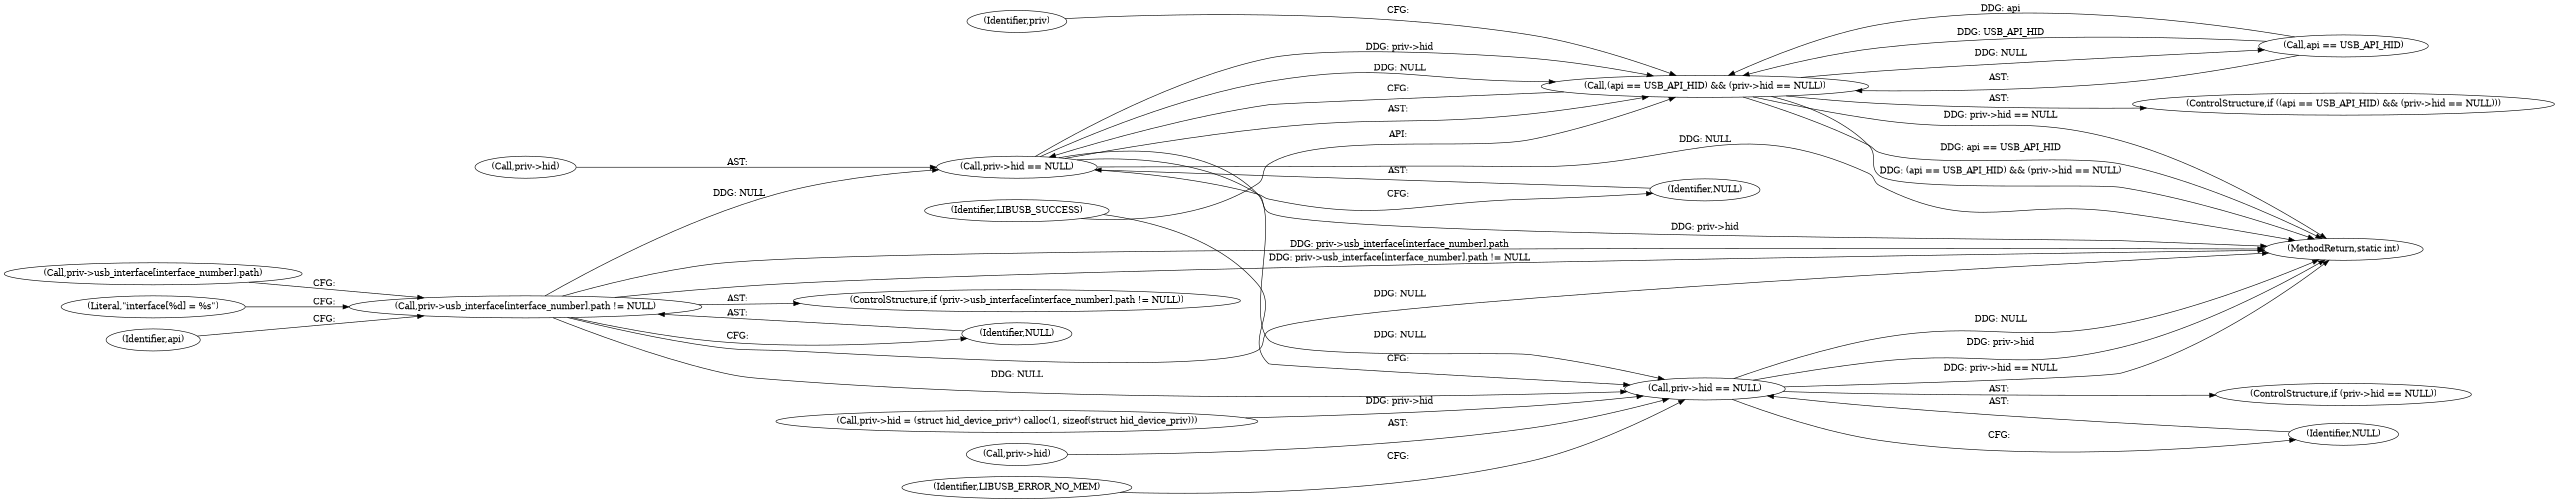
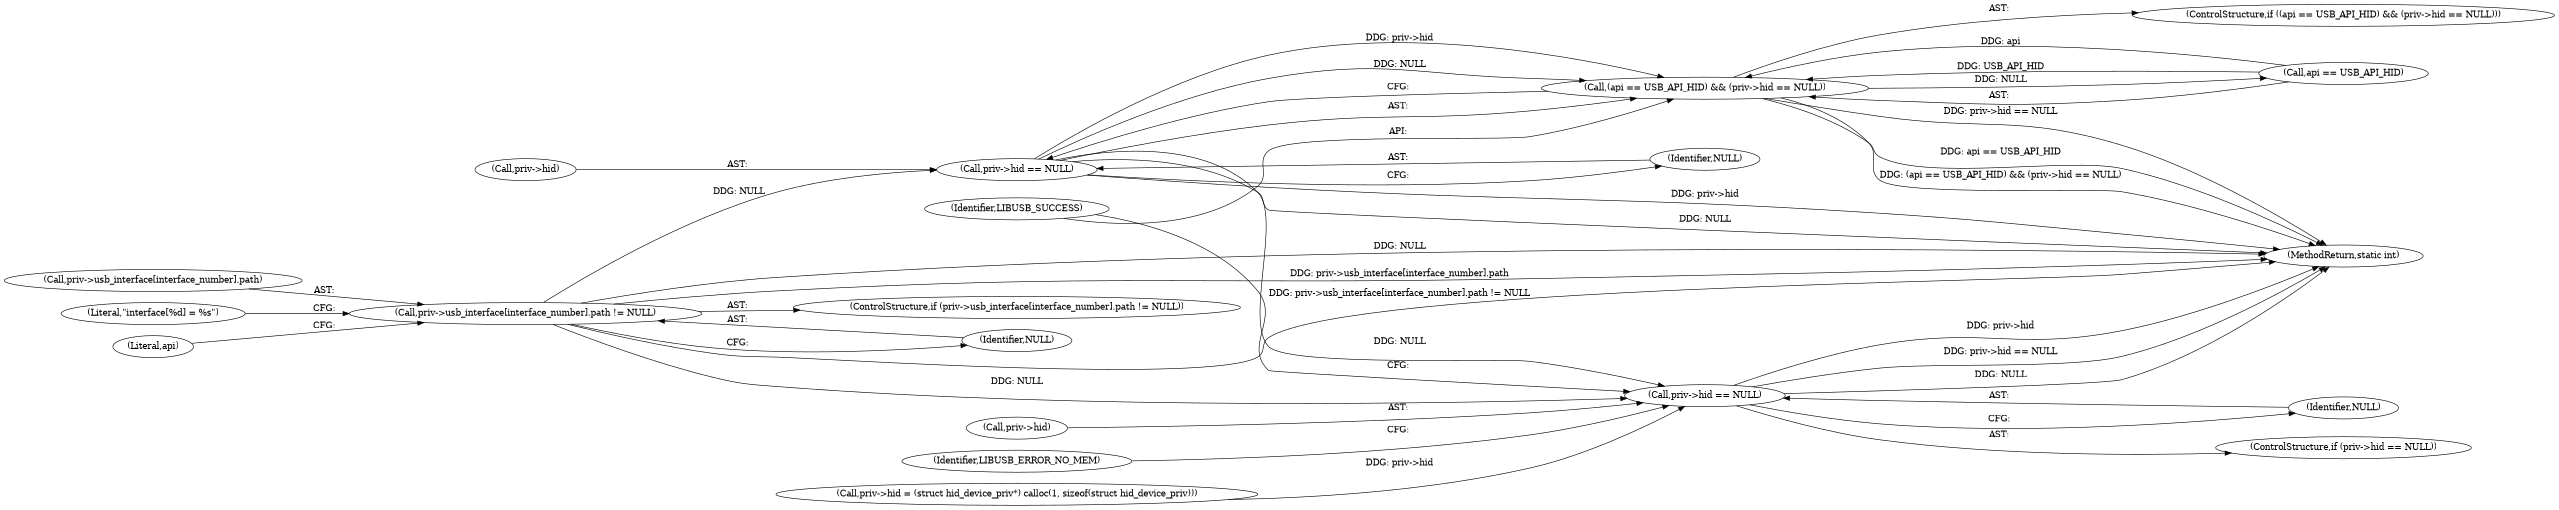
  digraph {
    rankdir=LR
    n1 [label="(Call,priv->hid == NULL)"]
    n2 [label="(Call,(api == USB_API_HID) && (priv->hid == NULL))"]
    n3 [label="(Call,priv->hid == NULL)"]
    n4 [label="(MethodReturn,static int)"]
    n5 [label="(Identifier,NULL)"]
    n6 [label="(Call,api == USB_API_HID)"]
    n7 [label="(ControlStructure,if ((api == USB_API_HID) && (priv->hid == NULL)))"]
    n8 [label="(Identifier,NULL)"]
    n9 [label="(ControlStructure,if (priv->hid == NULL))"]
    n10 [label="(Call,priv->usb_interface[interface_number].path != NULL)"]
    n11 [label="(Identifier,NULL)"]
    n12 [label="(ControlStructure,if (priv->usb_interface[interface_number].path != NULL))"]
    n13 [label="(Call,priv->hid)"]
    n14 [label="(Call,priv->usb_interface[interface_number].path)"]
    n15 [label="(Literal,\"interface[%d] = %s\")"]
    n16 [label="(Identifier,LIBUSB_SUCCESS)"]
-   n17 [label="(Identifier,api)"]
+   n17 [label="(Literal,api)"]
    n18 [label="(Call,priv->hid)"]
-   n19 [label="(Identifier,priv)"]
    n20 [label="(Identifier,LIBUSB_ERROR_NO_MEM)"]
    n21 [label="(Call,priv->hid = (struct hid_device_priv*) calloc(1, sizeof(struct hid_device_priv)))"]
    n1 -> n2 [label="AST: "]
    n1 -> n2 [label="DDG: priv->hid"]
    n1 -> n2 [label="DDG: NULL"]
    n1 -> n3 [label="DDG: NULL"]
    n1 -> n4 [label="DDG: NULL"]
    n1 -> n4 [label="DDG: priv->hid"]
    n1 -> n5 [label="CFG: "]
    n2 -> n1 [label="CFG: "]
    n2 -> n4 [label="DDG: priv->hid == NULL"]
    n2 -> n4 [label="DDG: api == USB_API_HID"]
    n2 -> n4 [label="DDG: (api == USB_API_HID) && (priv->hid == NULL)"]
    n2 -> n6 [label="DDG: NULL"]
    n2 -> n7 [label="AST: "]
    n3 -> n4 [label="DDG: priv->hid"]
    n3 -> n4 [label="DDG: priv->hid == NULL"]
    n3 -> n4 [label="DDG: NULL"]
    n3 -> n8 [label="CFG: "]
    n3 -> n9 [label="AST: "]
    n5 -> n1 [label="AST: "]
    n6 -> n2 [label="AST: "]
    n6 -> n2 [label="DDG: api"]
    n6 -> n2 [label="DDG: USB_API_HID"]
    n8 -> n3 [label="AST: "]
    n10 -> n1 [label="DDG: NULL"]
    n10 -> n3 [label="DDG: NULL"]
    n10 -> n4 [label="DDG: priv->usb_interface[interface_number].path"]
    n10 -> n4 [label="DDG: priv->usb_interface[interface_number].path != NULL"]
    n10 -> n4 [label="DDG: NULL"]
    n10 -> n11 [label="CFG: "]
    n10 -> n12 [label="AST: "]
    n11 -> n10 [label="AST: "]
    n13 -> n1 [label="AST: "]
-   n14 -> n10 [label="CFG: "]
+   n14 -> n10 [label="AST: "]
    n15 -> n10 [label="CFG: "]
    n16 -> n2 [label="API: "]
    n16 -> n3 [label="CFG: "]
    n17 -> n10 [label="CFG: "]
    n18 -> n3 [label="AST: "]
-   n19 -> n2 [label="CFG: "]
    n20 -> n3 [label="CFG: "]
    n21 -> n3 [label="DDG: priv->hid"]
  }
